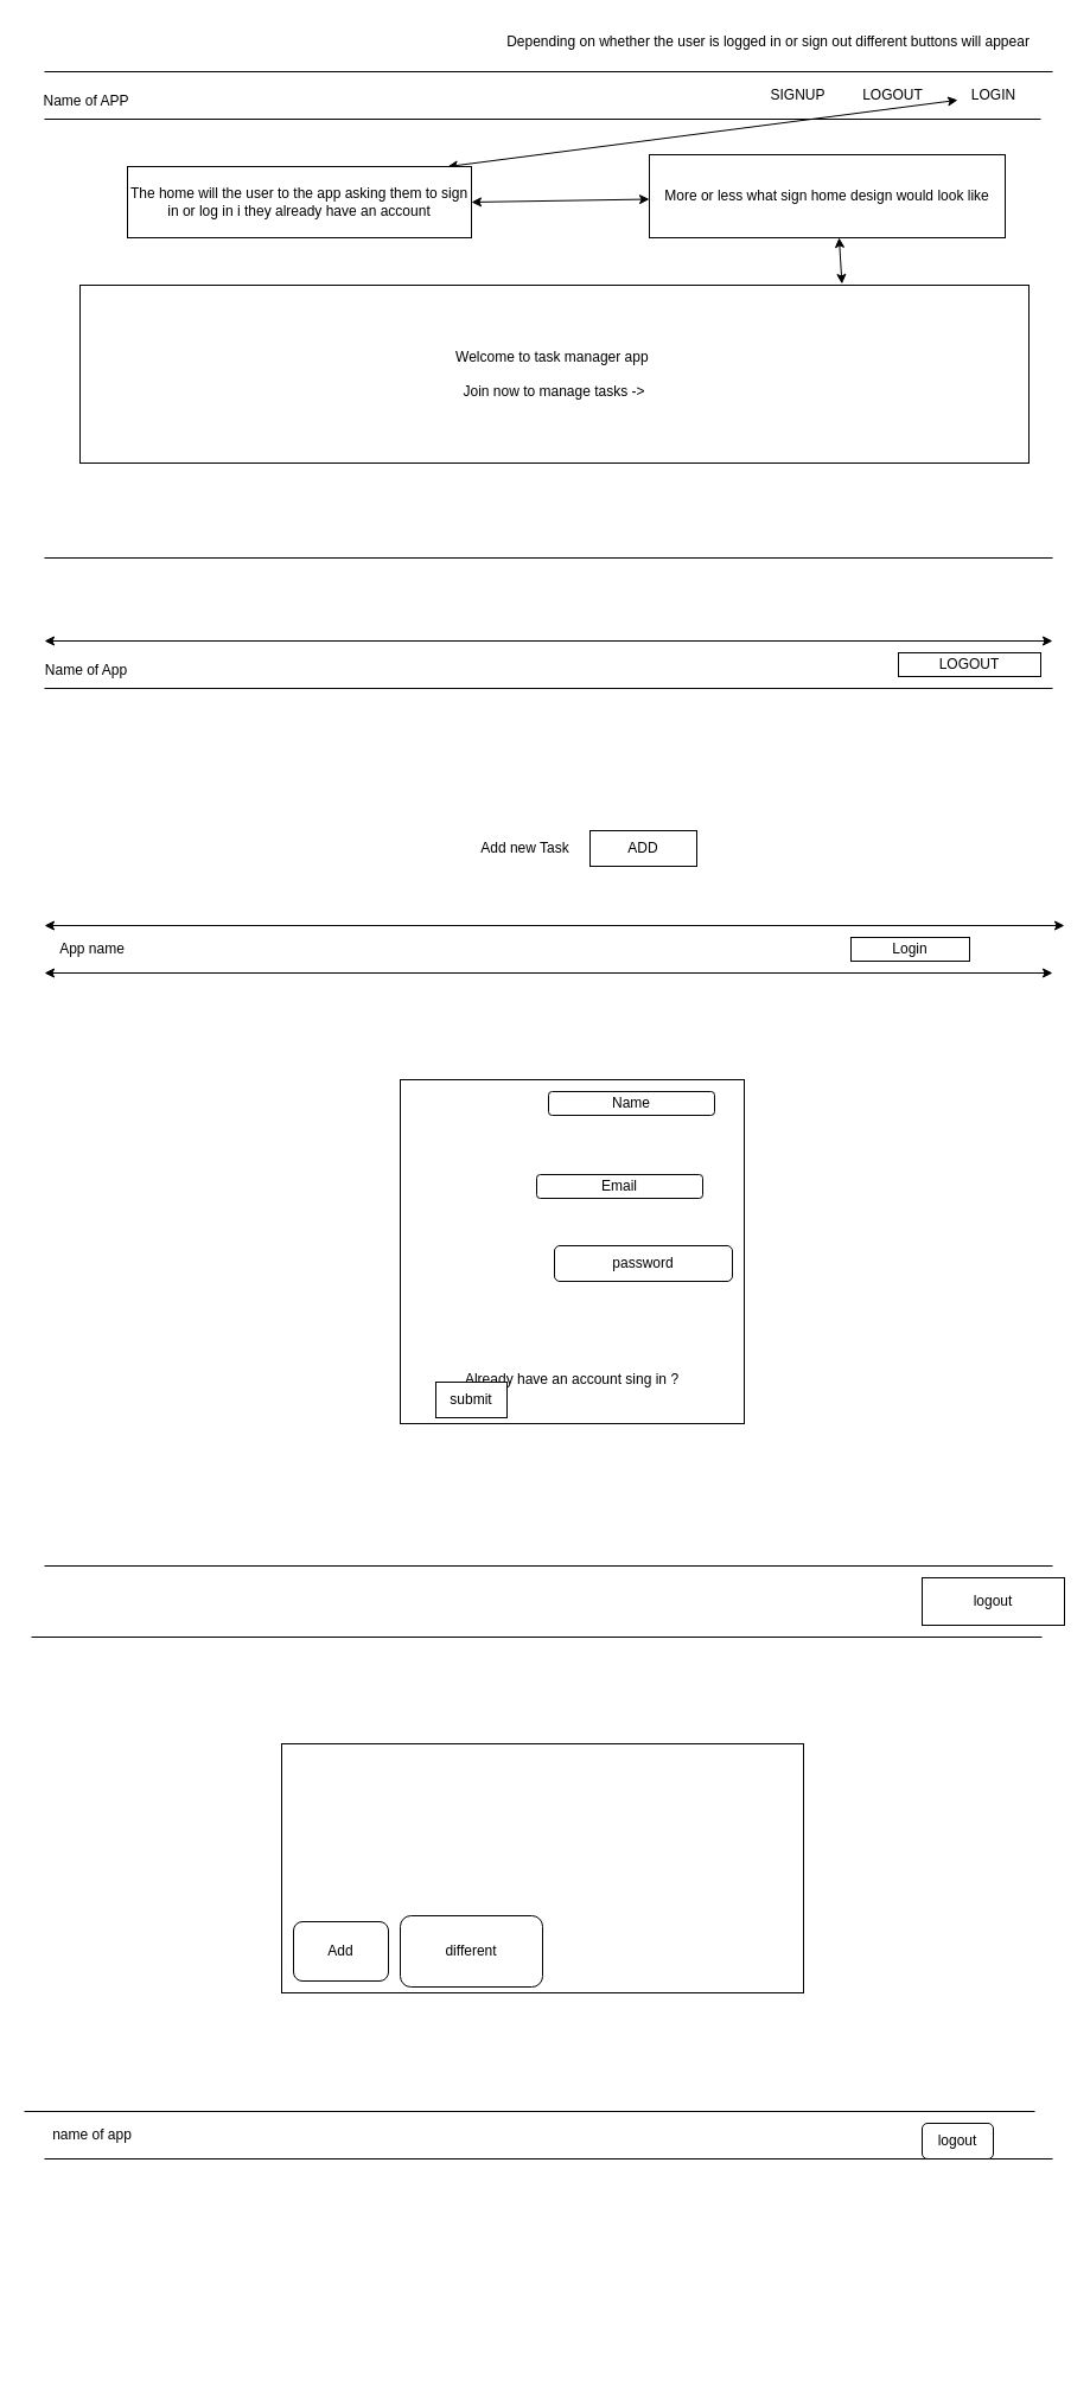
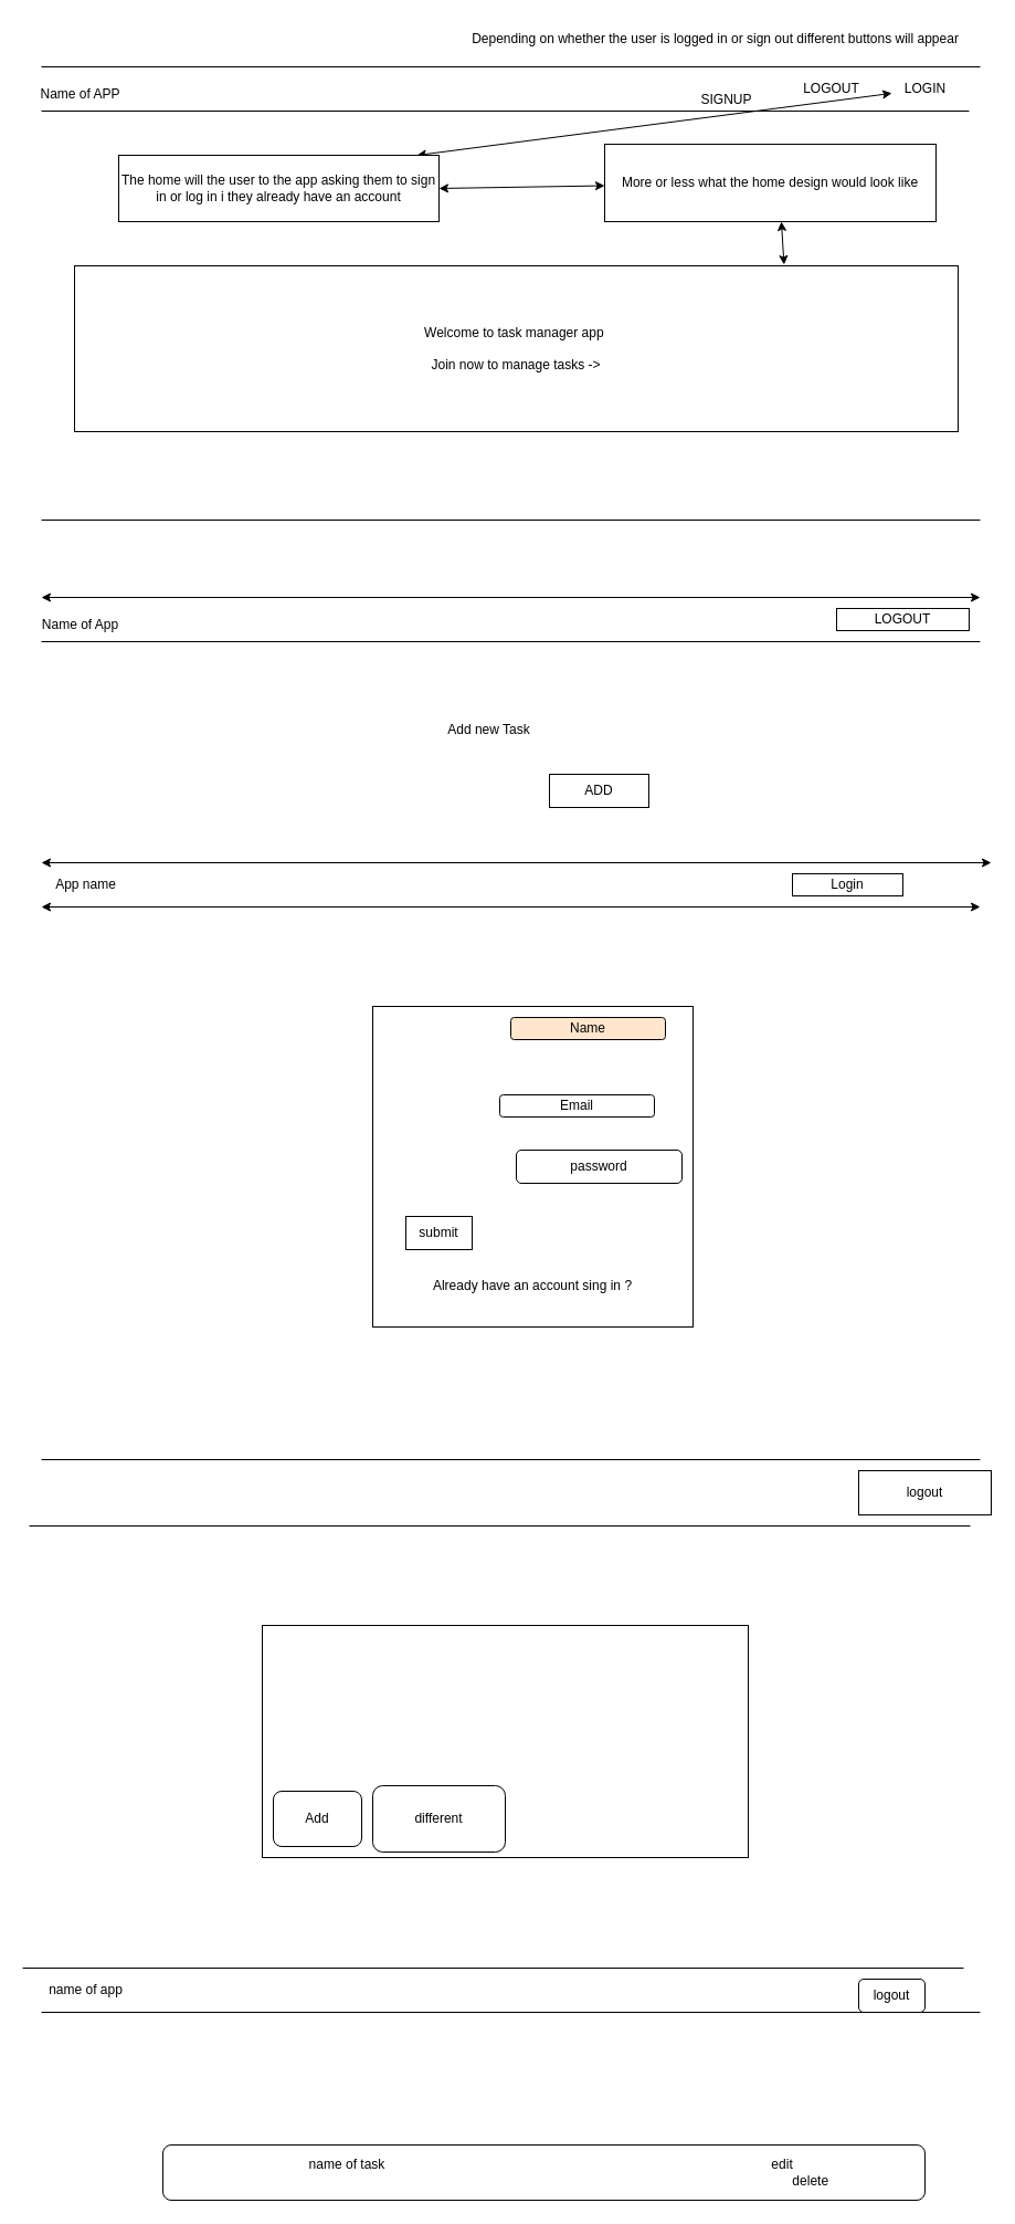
  <mxCell id="0" />
  <mxCell id="1" parent="0" />
  <mxCell id="2" value="" style="endArrow=none;html=1;rounded=0;" edge="1" parent="1"><mxGeometry width="50" height="50" relative="1" as="geometry"><mxPoint y="100" as="sourcePoint" x="37" /><mxPoint x="877" y="100" as="targetPoint" /></mxGeometry></mxCell>
  <mxCell id="3" value="" style="endArrow=none;html=1;rounded=0;" edge="1" parent="1"><mxGeometry width="50" height="50" relative="1" as="geometry"><mxPoint y="60" as="sourcePoint" x="37" /><mxPoint x="887" y="60" as="targetPoint" /></mxGeometry></mxCell>
  <mxCell id="4" value="Name of APP" style="text;html=1;align=center;verticalAlign=middle;resizable=0;points=[];autosize=1;strokeColor=none;fillColor=none;" vertex="1" parent="1"><mxGeometry x="22" y="70" width="100" height="30" as="geometry" /></mxCell>
  <mxCell id="5" value="LOGIN" style="text;html=1;align=center;verticalAlign=middle;resizable=0;points=[];autosize=1;strokeColor=none;fillColor=none;" vertex="1" parent="1"><mxGeometry x="807" y="65" width="60" height="30" as="geometry" /></mxCell>
  <mxCell id="6" value="LOGOUT" style="text;html=1;align=center;verticalAlign=middle;resizable=0;points=[];autosize=1;strokeColor=none;fillColor=none;" vertex="1" parent="1"><mxGeometry x="717" y="65" width="70" height="30" as="geometry" /></mxCell>
- <mxCell id="7" value="SIGNUP" style="text;html=1;align=center;verticalAlign=middle;resizable=0;points=[];autosize=1;strokeColor=none;fillColor=none;" vertex="1" parent="1"><mxGeometry x="637" y="65" width="70" height="30" as="geometry" /></mxCell>
+ <mxCell id="7" value="SIGNUP" style="text;html=1;align=center;verticalAlign=middle;resizable=0;points=[];autosize=1;strokeColor=none;fillColor=none;" vertex="1" parent="1"><mxGeometry x="622" y="75" width="70" height="30" as="geometry" /></mxCell>
  <mxCell id="8" value="Depending on whether the user is logged in or sign out different buttons will appear&lt;br&gt;" style="text;html=1;align=center;verticalAlign=middle;resizable=0;points=[];autosize=1;strokeColor=none;fillColor=none;" vertex="1" parent="1"><mxGeometry x="417" y="20" width="460" height="30" as="geometry" /></mxCell>
  <mxCell id="9" value="" style="endArrow=classic;startArrow=classic;html=1;rounded=0;" edge="1" parent="1" target="5"><mxGeometry width="50" height="50" relative="1" as="geometry"><mxPoint x="377" y="140" as="sourcePoint" /><mxPoint x="827" y="100" as="targetPoint" /></mxGeometry></mxCell>
  <mxCell id="10" value="The home will the user to the app asking them to sign in or log in i they already have an account" style="rounded=0;whiteSpace=wrap;html=1;" vertex="1" parent="1"><mxGeometry x="107" y="140" width="290" height="60" as="geometry" /></mxCell>
  <mxCell id="11" value="Welcome to task manager app&amp;nbsp;&lt;br&gt;&lt;br&gt;Join now to manage tasks -&amp;gt;" style="rounded=0;whiteSpace=wrap;html=1;" vertex="1" parent="1"><mxGeometry x="67" y="240" width="800" height="150" as="geometry" /></mxCell>
  <mxCell id="12" value="" style="endArrow=classic;startArrow=classic;html=1;rounded=0;exitX=1;exitY=0.5;exitDx=0;exitDy=0;" edge="1" parent="1" source="10" target="13"><mxGeometry width="50" height="50" relative="1" as="geometry"><mxPoint x="397" y="190" as="sourcePoint" /><mxPoint x="607" y="190" as="targetPoint" /></mxGeometry></mxCell>
- <mxCell id="13" value="More or less what sign home design would look like" style="rounded=0;whiteSpace=wrap;html=1;" vertex="1" parent="1"><mxGeometry x="547" y="130" width="300" height="70" as="geometry" /></mxCell>
+ <mxCell id="13" value="More or less what the home design would look like" style="rounded=0;whiteSpace=wrap;html=1;" vertex="1" parent="1"><mxGeometry x="547" y="130" width="300" height="70" as="geometry" /></mxCell>
  <mxCell id="14" value="" style="endArrow=classic;startArrow=classic;html=1;rounded=0;exitX=0.803;exitY=-0.007;exitDx=0;exitDy=0;exitPerimeter=0;" edge="1" parent="1" source="11"><mxGeometry width="50" height="50" relative="1" as="geometry"><mxPoint x="657" y="250" as="sourcePoint" /><mxPoint x="707" y="200" as="targetPoint" /></mxGeometry></mxCell>
  <mxCell id="15" value="" style="endArrow=none;html=1;rounded=0;" edge="1" parent="1"><mxGeometry width="50" height="50" relative="1" as="geometry"><mxPoint y="470" as="sourcePoint" x="37" /><mxPoint x="887" y="470" as="targetPoint" /></mxGeometry></mxCell>
  <mxCell id="16" value="" style="endArrow=classic;startArrow=classic;html=1;rounded=0;" edge="1" parent="1"><mxGeometry width="50" height="50" relative="1" as="geometry"><mxPoint y="540" as="sourcePoint" x="37" /><mxPoint x="887" y="540" as="targetPoint" /></mxGeometry></mxCell>
  <mxCell id="17" value="" style="endArrow=none;html=1;rounded=0;" edge="1" parent="1"><mxGeometry width="50" height="50" relative="1" as="geometry"><mxPoint y="580" as="sourcePoint" x="37" /><mxPoint x="887" y="580" as="targetPoint" /></mxGeometry></mxCell>
  <mxCell id="18" value="Name of App&lt;br&gt;" style="text;html=1;align=center;verticalAlign=middle;resizable=0;points=[];autosize=1;strokeColor=none;fillColor=none;" vertex="1" parent="1"><mxGeometry x="27" y="550" width="90" height="30" as="geometry" /></mxCell>
  <mxCell id="19" value="LOGOUT" style="whiteSpace=wrap;html=1;" vertex="1" parent="1"><mxGeometry x="757" y="550" width="120" height="20" as="geometry" /></mxCell>
  <mxCell id="20" value="ADD" style="whiteSpace=wrap;html=1;" vertex="1" parent="1"><mxGeometry x="497" y="700" width="90" height="30" as="geometry" /></mxCell>
- <mxCell id="21" value="Add new Task" style="text;html=1;align=center;verticalAlign=middle;resizable=0;points=[];autosize=1;strokeColor=none;fillColor=none;" vertex="1" parent="1"><mxGeometry x="392" y="700" width="100" height="30" as="geometry" /></mxCell>
+ <mxCell id="21" value="Add new Task" style="text;html=1;align=center;verticalAlign=middle;resizable=0;points=[];autosize=1;strokeColor=none;fillColor=none;" vertex="1" parent="1"><mxGeometry x="392" y="645" width="100" height="30" as="geometry" /></mxCell>
  <mxCell id="22" value="" style="endArrow=classic;startArrow=classic;html=1;rounded=0;" edge="1" parent="1"><mxGeometry width="50" height="50" relative="1" as="geometry"><mxPoint y="780" as="sourcePoint" x="37" /><mxPoint x="897" y="780" as="targetPoint" /></mxGeometry></mxCell>
  <mxCell id="23" value="" style="endArrow=classic;startArrow=classic;html=1;rounded=0;" edge="1" parent="1"><mxGeometry width="50" height="50" relative="1" as="geometry"><mxPoint y="820" as="sourcePoint" x="37" /><mxPoint x="887" y="820" as="targetPoint" /></mxGeometry></mxCell>
  <mxCell id="24" value="Login" style="whiteSpace=wrap;html=1;" vertex="1" parent="1"><mxGeometry x="717" y="790" width="100" height="20" as="geometry" /></mxCell>
  <mxCell id="25" value="&lt;br&gt;&lt;br&gt;&lt;br&gt;&lt;br&gt;&lt;br&gt;&lt;br&gt;&lt;br&gt;&lt;br&gt;&lt;br&gt;&lt;br&gt;&lt;br&gt;&lt;br&gt;&lt;br&gt;&lt;br&gt;&lt;br&gt;Already have an account sing in ?" style="whiteSpace=wrap;html=1;aspect=fixed;" vertex="1" parent="1"><mxGeometry x="337" y="910" width="290" height="290" as="geometry" /></mxCell>
- <mxCell id="26" value="Name" style="rounded=1;whiteSpace=wrap;html=1;" vertex="1" parent="1"><mxGeometry x="462" y="920" width="140" height="20" as="geometry" /></mxCell>
+ <mxCell id="26" value="Name" style="rounded=1;whiteSpace=wrap;html=1;fillColor=#ffe6cc;" vertex="1" parent="1"><mxGeometry x="462" y="920" width="140" height="20" as="geometry" /></mxCell>
  <mxCell id="27" value="Email" style="rounded=1;whiteSpace=wrap;html=1;" vertex="1" parent="1"><mxGeometry x="452" y="990" width="140" height="20" as="geometry" /></mxCell>
- <mxCell id="28" value="password" style="rounded=1;whiteSpace=wrap;html=1;" vertex="1" parent="1"><mxGeometry x="467" y="1050" width="150" height="30" as="geometry" /></mxCell>
- <mxCell id="29" value="submit" style="rounded=0;whiteSpace=wrap;html=1;" vertex="1" parent="1"><mxGeometry x="367" y="1165" width="60" height="30" as="geometry" /></mxCell>
+ <mxCell id="28" value="password" style="rounded=1;whiteSpace=wrap;html=1;" vertex="1" parent="1"><mxGeometry x="467" y="1040" width="150" height="30" as="geometry" /></mxCell>
+ <mxCell id="29" value="submit" style="rounded=0;whiteSpace=wrap;html=1;" vertex="1" parent="1"><mxGeometry x="367" y="1100" width="60" height="30" as="geometry" /></mxCell>
  <mxCell id="30" value="App name" style="text;html=1;align=center;verticalAlign=middle;resizable=0;points=[];autosize=1;strokeColor=none;fillColor=none;" vertex="1" parent="1"><mxGeometry y="785" width="80" height="30" as="geometry" x="37" /></mxCell>
  <mxCell id="31" value="" style="endArrow=none;html=1;rounded=0;" edge="1" parent="1"><mxGeometry width="50" height="50" relative="1" as="geometry"><mxPoint y="1320" as="sourcePoint" x="37" /><mxPoint x="887" y="1320" as="targetPoint" /></mxGeometry></mxCell>
  <mxCell id="32" value="" style="endArrow=none;html=1;rounded=0;" edge="1" parent="1"><mxGeometry width="50" height="50" relative="1" as="geometry"><mxPoint x="26" y="1380" as="sourcePoint" /><mxPoint x="878" y="1380" as="targetPoint" /></mxGeometry></mxCell>
  <mxCell id="33" value="logout" style="whiteSpace=wrap;html=1;" vertex="1" parent="1"><mxGeometry x="777" y="1330" width="120" height="40" as="geometry" /></mxCell>
  <mxCell id="34" value="" style="rounded=0;whiteSpace=wrap;html=1;" vertex="1" parent="1"><mxGeometry x="237" y="1470" width="440" height="210" as="geometry" /></mxCell>
  <mxCell id="35" value="Add" style="rounded=1;whiteSpace=wrap;html=1;" vertex="1" parent="1"><mxGeometry x="247" y="1620" width="80" height="50" as="geometry" /></mxCell>
  <mxCell id="36" value="different" style="rounded=1;whiteSpace=wrap;html=1;" vertex="1" parent="1"><mxGeometry x="337" y="1615" width="120" height="60" as="geometry" /></mxCell>
  <mxCell id="37" value="" style="endArrow=none;html=1;rounded=0;" edge="1" parent="1"><mxGeometry width="50" height="50" relative="1" as="geometry"><mxPoint x="20" y="1780" as="sourcePoint" /><mxPoint x="872" y="1780" as="targetPoint" /></mxGeometry></mxCell>
  <mxCell id="38" value="" style="endArrow=none;html=1;rounded=0;" edge="1" parent="1"><mxGeometry width="50" height="50" relative="1" as="geometry"><mxPoint y="1820" as="sourcePoint" x="37" /><mxPoint x="887" y="1820" as="targetPoint" /></mxGeometry></mxCell>
  <mxCell id="39" value="logout" style="rounded=1;whiteSpace=wrap;html=1;" vertex="1" parent="1"><mxGeometry x="777" y="1790" width="60" height="30" as="geometry" /></mxCell>
  <mxCell id="40" value="name of app" style="text;html=1;align=center;verticalAlign=middle;resizable=0;points=[];autosize=1;strokeColor=none;fillColor=none;" vertex="1" parent="1"><mxGeometry x="32" y="1785" width="90" height="30" as="geometry" /></mxCell>
+ <mxCell id="41" value="&amp;nbsp; &amp;nbsp; &amp;nbsp; &amp;nbsp; &amp;nbsp; &amp;nbsp; &amp;nbsp; &amp;nbsp; &amp;nbsp; &amp;nbsp; &amp;nbsp; &amp;nbsp; &amp;nbsp; &amp;nbsp; &amp;nbsp; &amp;nbsp; &amp;nbsp; &amp;nbsp; &amp;nbsp; &amp;nbsp;name of task&amp;nbsp; &amp;nbsp; &amp;nbsp; &amp;nbsp; &amp;nbsp; &amp;nbsp; &amp;nbsp; &amp;nbsp; &amp;nbsp; &amp;nbsp; &amp;nbsp; &amp;nbsp; &amp;nbsp; &amp;nbsp; &amp;nbsp; &amp;nbsp; &amp;nbsp; &amp;nbsp; &amp;nbsp; &amp;nbsp; &amp;nbsp; &amp;nbsp; &amp;nbsp; &amp;nbsp; &amp;nbsp; &amp;nbsp; &amp;nbsp; &amp;nbsp; &amp;nbsp; &amp;nbsp; &amp;nbsp; &amp;nbsp; &amp;nbsp; &amp;nbsp; &amp;nbsp; &amp;nbsp; &amp;nbsp; &amp;nbsp; &amp;nbsp; &amp;nbsp; &amp;nbsp; &amp;nbsp; &amp;nbsp; &amp;nbsp; &amp;nbsp; &amp;nbsp; &amp;nbsp; &amp;nbsp; &amp;nbsp; &amp;nbsp; &amp;nbsp; &amp;nbsp; &amp;nbsp;edit&amp;nbsp; &amp;nbsp; &amp;nbsp; &amp;nbsp; &amp;nbsp; &amp;nbsp; &amp;nbsp; &amp;nbsp; &amp;nbsp; &amp;nbsp; &amp;nbsp; &amp;nbsp; &amp;nbsp; &amp;nbsp; &amp;nbsp; &amp;nbsp; &amp;nbsp; &amp;nbsp; &amp;nbsp; &amp;nbsp; &amp;nbsp; &amp;nbsp; &amp;nbsp; &amp;nbsp; &amp;nbsp; &amp;nbsp; &amp;nbsp; &amp;nbsp; &amp;nbsp; &amp;nbsp; &amp;nbsp; &amp;nbsp; &amp;nbsp; &amp;nbsp; &amp;nbsp; &amp;nbsp; &amp;nbsp; &amp;nbsp; &amp;nbsp; &amp;nbsp; &amp;nbsp; &amp;nbsp; &amp;nbsp; &amp;nbsp; &amp;nbsp; &amp;nbsp; &amp;nbsp; &amp;nbsp; &amp;nbsp; &amp;nbsp; &amp;nbsp; &amp;nbsp; &amp;nbsp; &amp;nbsp; &amp;nbsp; &amp;nbsp; &amp;nbsp; &amp;nbsp; &amp;nbsp; &amp;nbsp; &amp;nbsp; &amp;nbsp; &amp;nbsp; &amp;nbsp; &amp;nbsp; &amp;nbsp; &amp;nbsp; &amp;nbsp; &amp;nbsp; &amp;nbsp; &amp;nbsp; &amp;nbsp; &amp;nbsp; &amp;nbsp; &amp;nbsp; &amp;nbsp; &amp;nbsp; &amp;nbsp; &amp;nbsp; &amp;nbsp; &amp;nbsp; &amp;nbsp; &amp;nbsp; &amp;nbsp; &amp;nbsp; &amp;nbsp; &amp;nbsp; &amp;nbsp; &amp;nbsp; &amp;nbsp; &amp;nbsp;delete" style="rounded=1;whiteSpace=wrap;html=1;" vertex="1" parent="1"><mxGeometry x="147" y="1940" width="690" height="50" as="geometry" /></mxCell>
